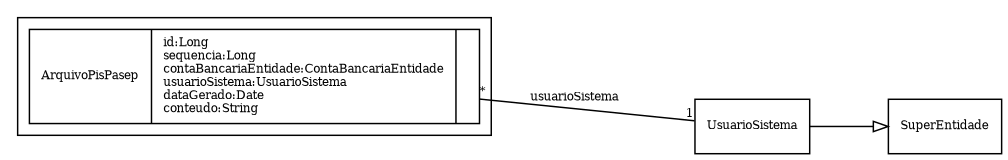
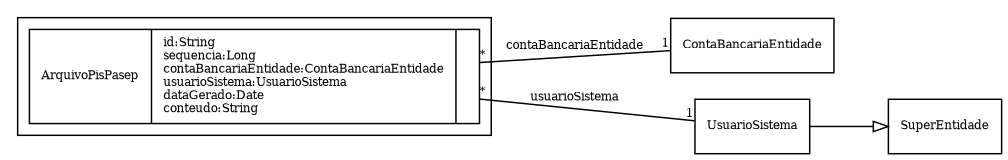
  digraph {
    fontname="Times-Roman"
    fontsize=8
    rankdir=LR
    node [fontname="Times-Roman" fontsize=8 shape=record]
    edge [arrowhead=none fontname="Times-Roman" fontsize=8 headlabel=1 taillabel="*"]
-   n1 [label="{ArquivoPisPasep|id:Long\lsequencia:Long\lcontaBancariaEntidade:ContaBancariaEntidade\lusuarioSistema:UsuarioSistema\ldataGerado:Date\lconteudo:String\l|\l}"]
+   n1 [label="{ArquivoPisPasep|id:String\lsequencia:Long\lcontaBancariaEntidade:ContaBancariaEntidade\lusuarioSistema:UsuarioSistema\ldataGerado:Date\lconteudo:String\l|\l}"]
+   ContaBancariaEntidade
    UsuarioSistema
    SuperEntidade
    subgraph cluster_1 {
      n1
    }
+   n1 -> ContaBancariaEntidade [label=contaBancariaEntidade]
    n1 -> UsuarioSistema [label=usuarioSistema]
    UsuarioSistema -> SuperEntidade [arrowhead=empty headlabel="" taillabel=""]
  }
